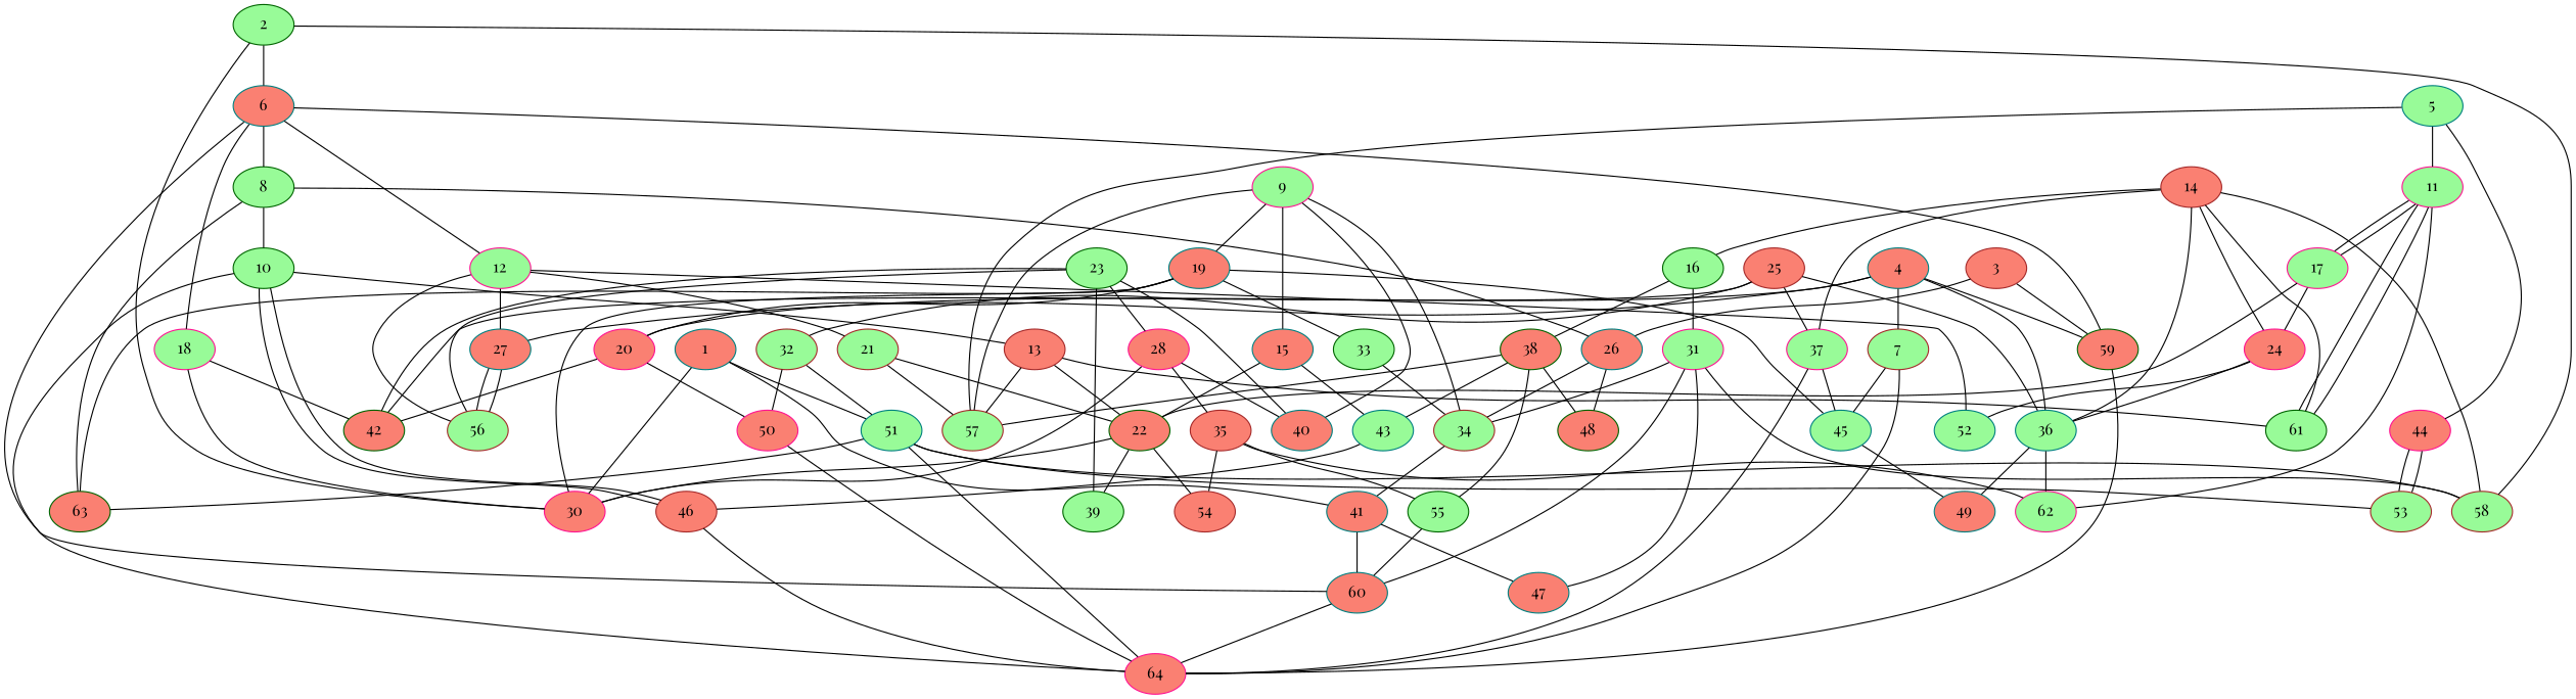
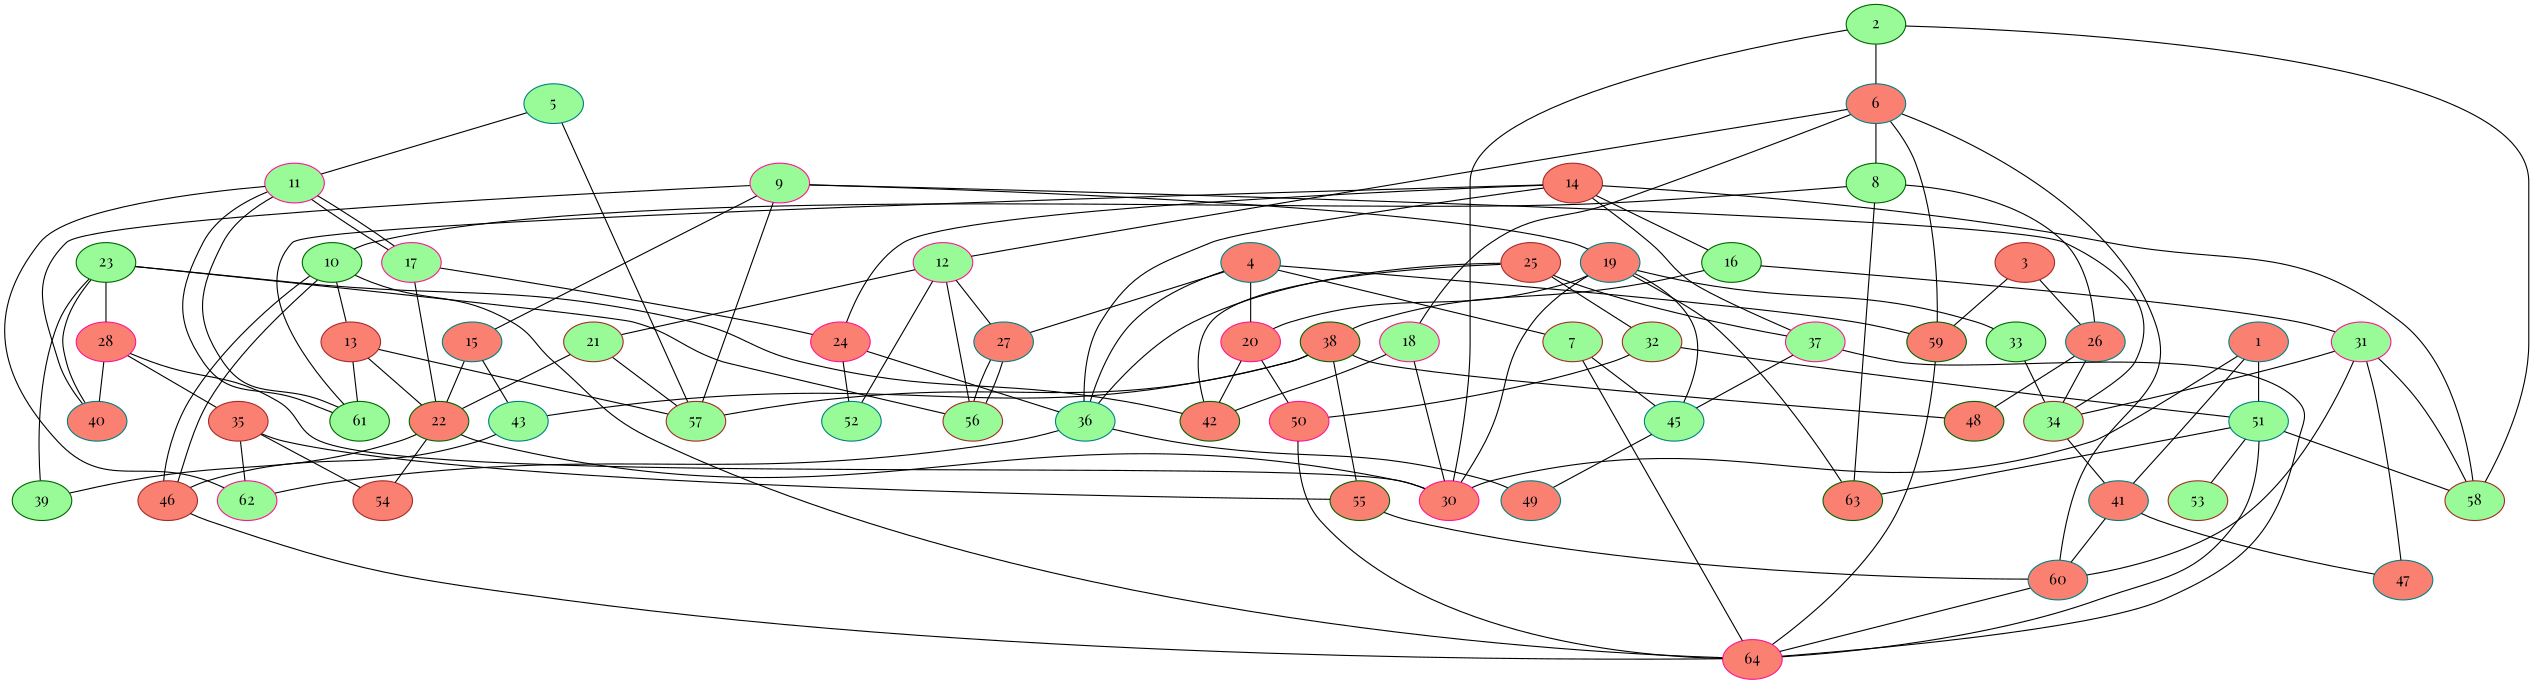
  graph {
    fontname="Playfair Display"
    node [color=teal fillcolor=salmon fontname="Playfair Display" style=filled]
    edge [fontname="Playfair Display"]
    30 [color=deeppink]
    1
    41
    51 [fillcolor=palegreen]
    60
    47
    58 [color=brown fillcolor=palegreen]
    64 [color=deeppink]
    63 [color=darkgreen]
    53 [color=brown fillcolor=palegreen]
    2 [color=darkgreen fillcolor=palegreen]
    6
    59 [color=darkgreen]
    8 [color=darkgreen fillcolor=palegreen]
    12 [color=deeppink fillcolor=palegreen]
    18 [color=deeppink fillcolor=palegreen]
    3 [color=brown]
    26
    34 [color=brown fillcolor=palegreen]
    48 [color=darkgreen]
    4
    7 [color=brown fillcolor=palegreen]
    20 [color=deeppink]
    27
    36 [fillcolor=palegreen]
    45 [fillcolor=palegreen]
    42 [color=darkgreen]
    50 [color=deeppink]
    56 [color=brown fillcolor=palegreen]
    49
    62 [color=deeppink fillcolor=palegreen]
    5 [fillcolor=palegreen]
    11 [color=deeppink fillcolor=palegreen]
-   44 [color=deeppink]
    57 [color=brown fillcolor=palegreen]
    17 [color=deeppink fillcolor=palegreen]
    61 [color=darkgreen fillcolor=palegreen]
    10 [color=darkgreen fillcolor=palegreen]
    21 [color=brown fillcolor=palegreen]
    52 [fillcolor=palegreen]
    13 [color=brown]
    46 [color=brown]
    9 [color=deeppink fillcolor=palegreen]
    15
    19
    40
    22 [color=darkgreen]
    43 [fillcolor=palegreen]
    33 [color=darkgreen fillcolor=palegreen]
    24 [color=deeppink]
    39 [color=darkgreen fillcolor=palegreen]
    54 [color=brown]
    14 [color=brown]
    16 [color=darkgreen fillcolor=palegreen]
    37 [color=deeppink fillcolor=palegreen]
    31 [color=deeppink fillcolor=palegreen]
    38 [color=darkgreen]
-   55 [color=darkgreen fillcolor=palegreen]
+   55 [color=darkgreen]
    23 [color=darkgreen fillcolor=palegreen]
    28 [color=deeppink]
    35 [color=brown]
    25 [color=brown]
    32 [color=brown fillcolor=palegreen]
    1 -- 30
    1 -- 41
    1 -- 51
    41 -- 60
    41 -- 47
    51 -- 58
    51 -- 64
    51 -- 63
    51 -- 53
    60 -- 64
    2 -- 30
    2 -- 58
    2 -- 6
    6 -- 60
    6 -- 59
    6 -- 8
    6 -- 12
    6 -- 18
    59 -- 64
    8 -- 63
    8 -- 26
    8 -- 10
    12 -- 27
    12 -- 56
    12 -- 21
    12 -- 52
    18 -- 30
    18 -- 42
    3 -- 59
    3 -- 26
    26 -- 34
    26 -- 48
    34 -- 41
    4 -- 59
    4 -- 7
    4 -- 20
    4 -- 27
    4 -- 36
    7 -- 64
    7 -- 45
    20 -- 42
    20 -- 50
    27 -- 56
    27 -- 56
    36 -- 49
    36 -- 62
    45 -- 49
    50 -- 64
    5 -- 11
-   5 -- 44
    5 -- 57
    11 -- 62
    11 -- 17
    11 -- 17
    11 -- 61
    11 -- 61
-   44 -- 53
-   44 -- 53
    17 -- 22
    17 -- 24
    10 -- 64
    10 -- 13
    10 -- 46
    10 -- 46
    21 -- 57
    21 -- 22
    13 -- 57
    13 -- 61
    13 -- 22
    46 -- 64
    9 -- 34
    9 -- 57
    9 -- 15
    9 -- 19
    9 -- 40
    15 -- 22
    15 -- 43
    19 -- 30
    19 -- 63
    19 -- 20
    19 -- 45
    19 -- 33
    22 -- 30
    22 -- 39
    22 -- 54
    43 -- 46
    33 -- 34
    24 -- 36
    24 -- 52
    14 -- 58
    14 -- 36
    14 -- 61
    14 -- 24
    14 -- 16
    14 -- 37
    16 -- 31
    16 -- 38
    37 -- 64
    37 -- 45
    31 -- 60
    31 -- 47
    31 -- 58
    31 -- 34
    38 -- 48
    38 -- 57
    38 -- 43
    38 -- 55
    55 -- 60
    23 -- 42
    23 -- 56
    23 -- 40
    23 -- 39
    23 -- 28
    28 -- 30
    28 -- 40
    28 -- 35
    35 -- 62
    35 -- 54
    35 -- 55
    25 -- 36
    25 -- 42
    25 -- 37
    25 -- 32
    32 -- 51
    32 -- 50
  }
